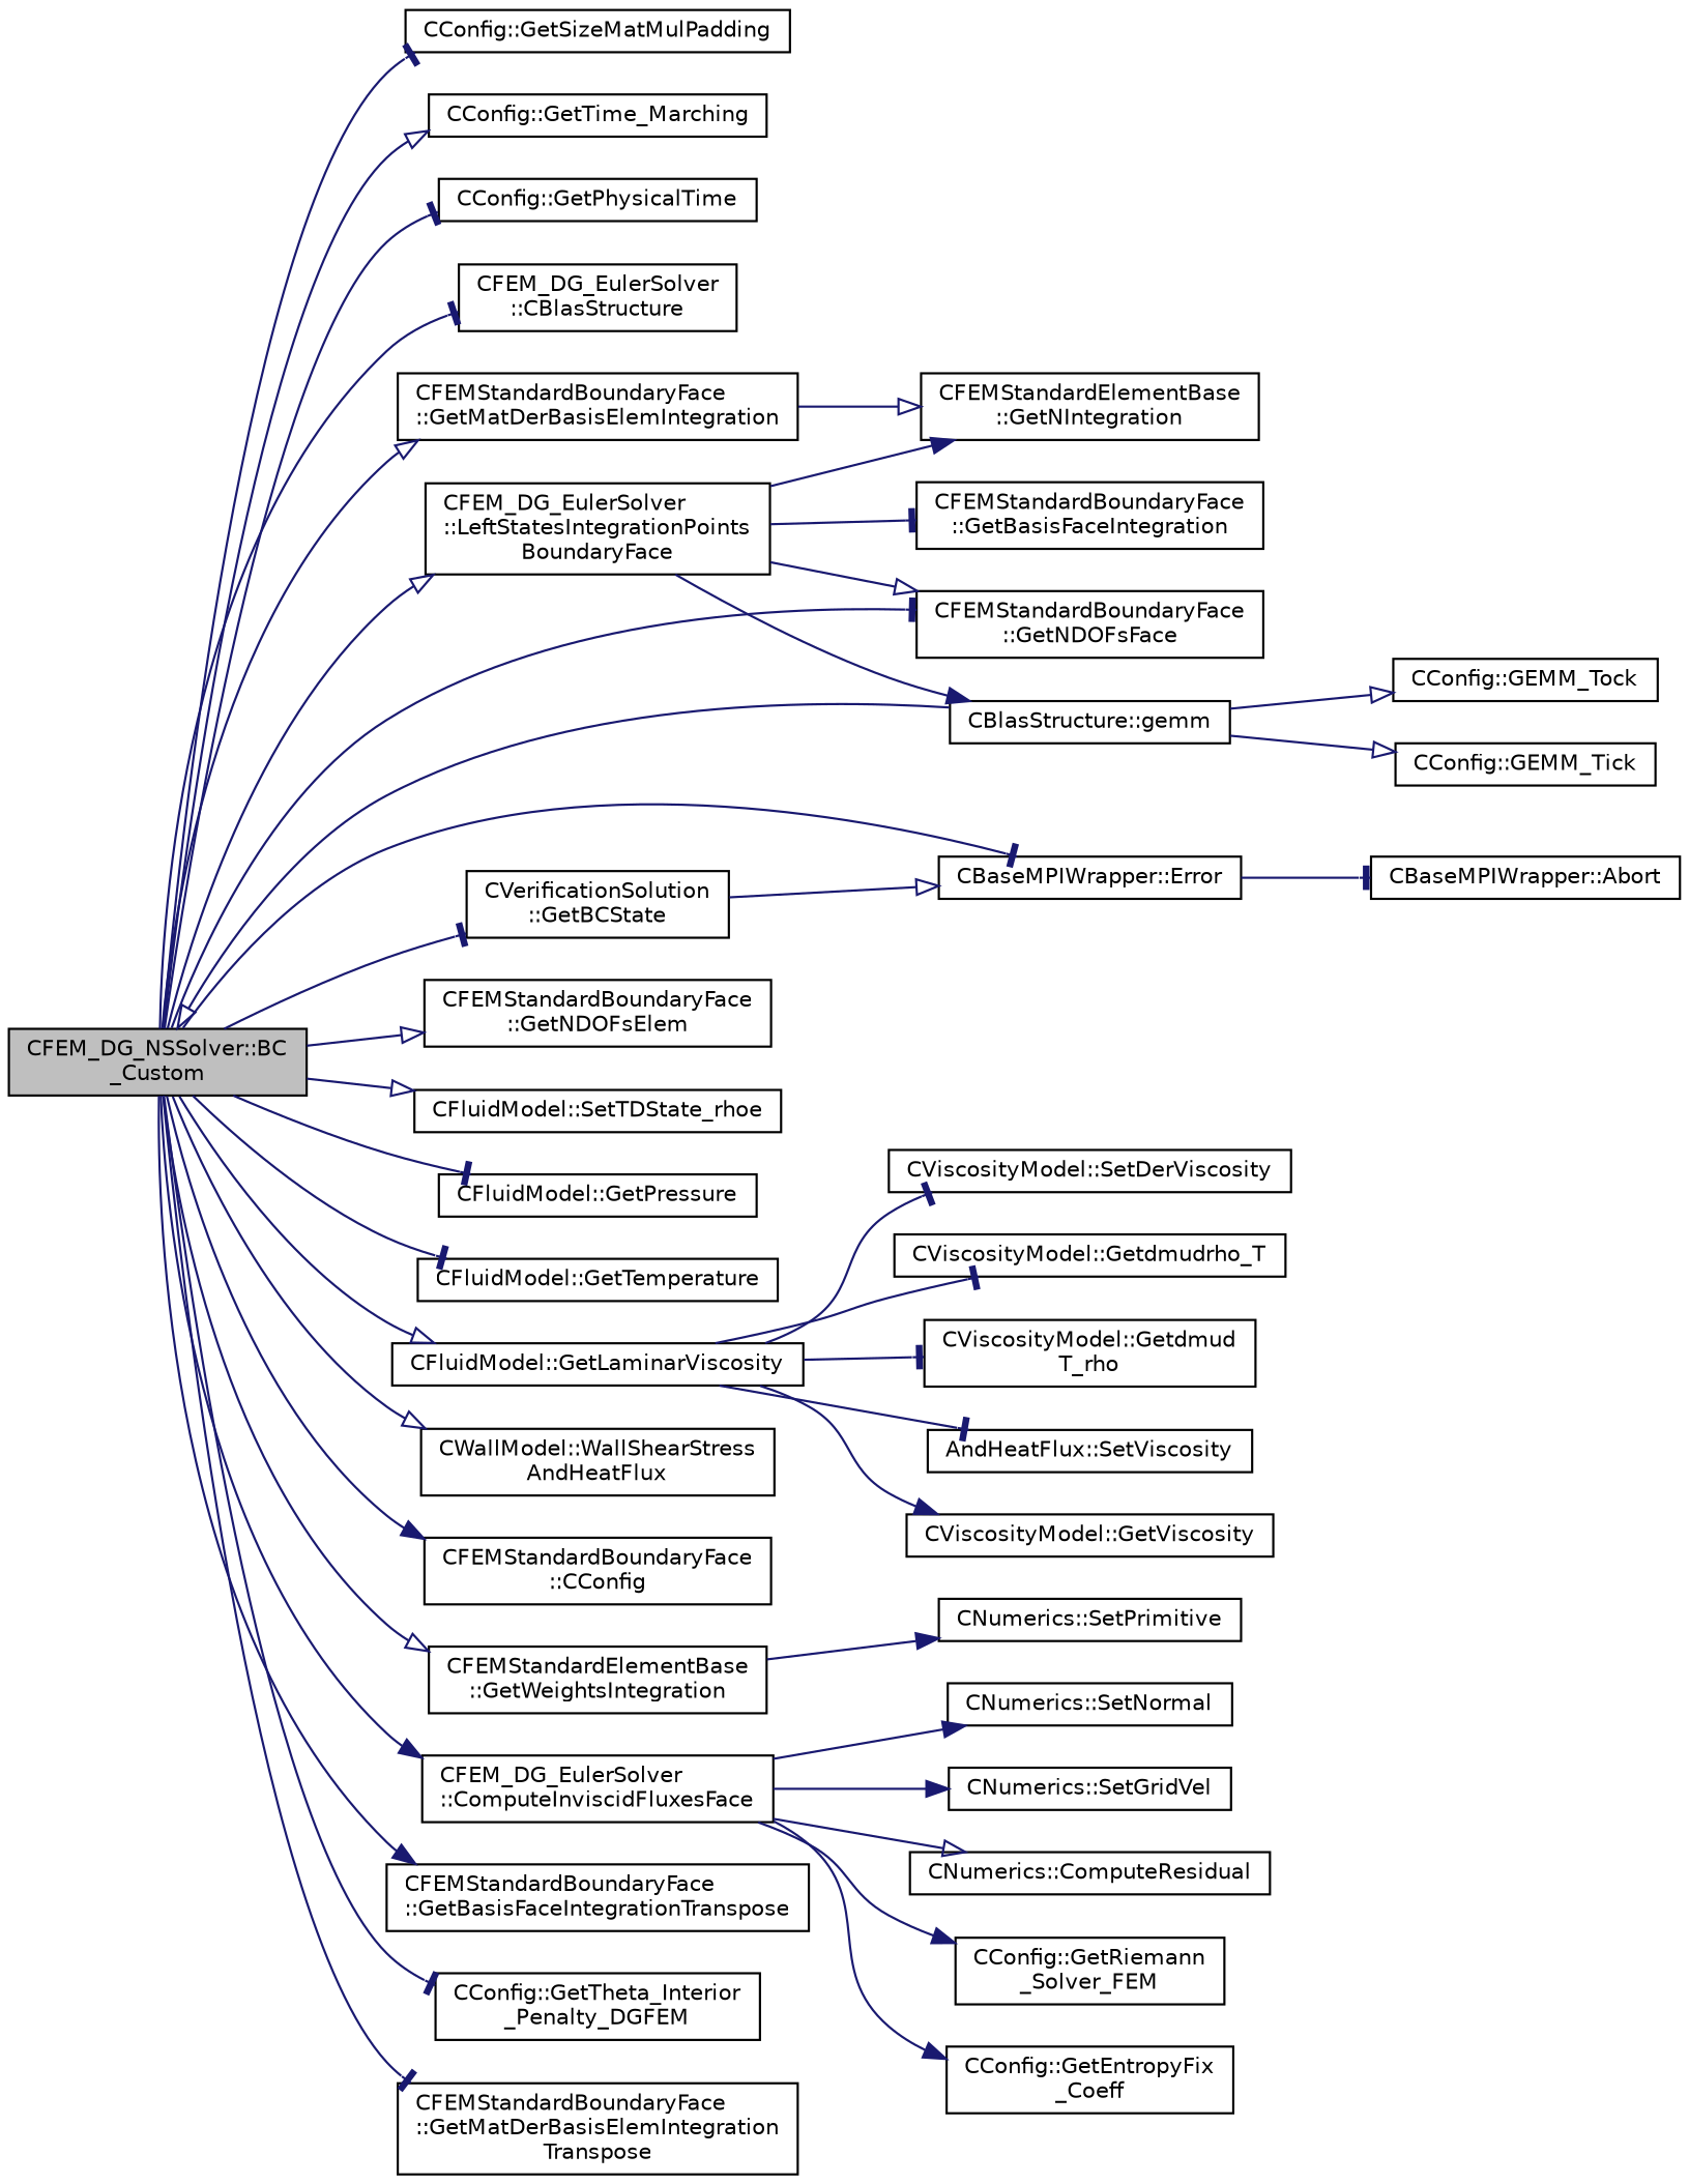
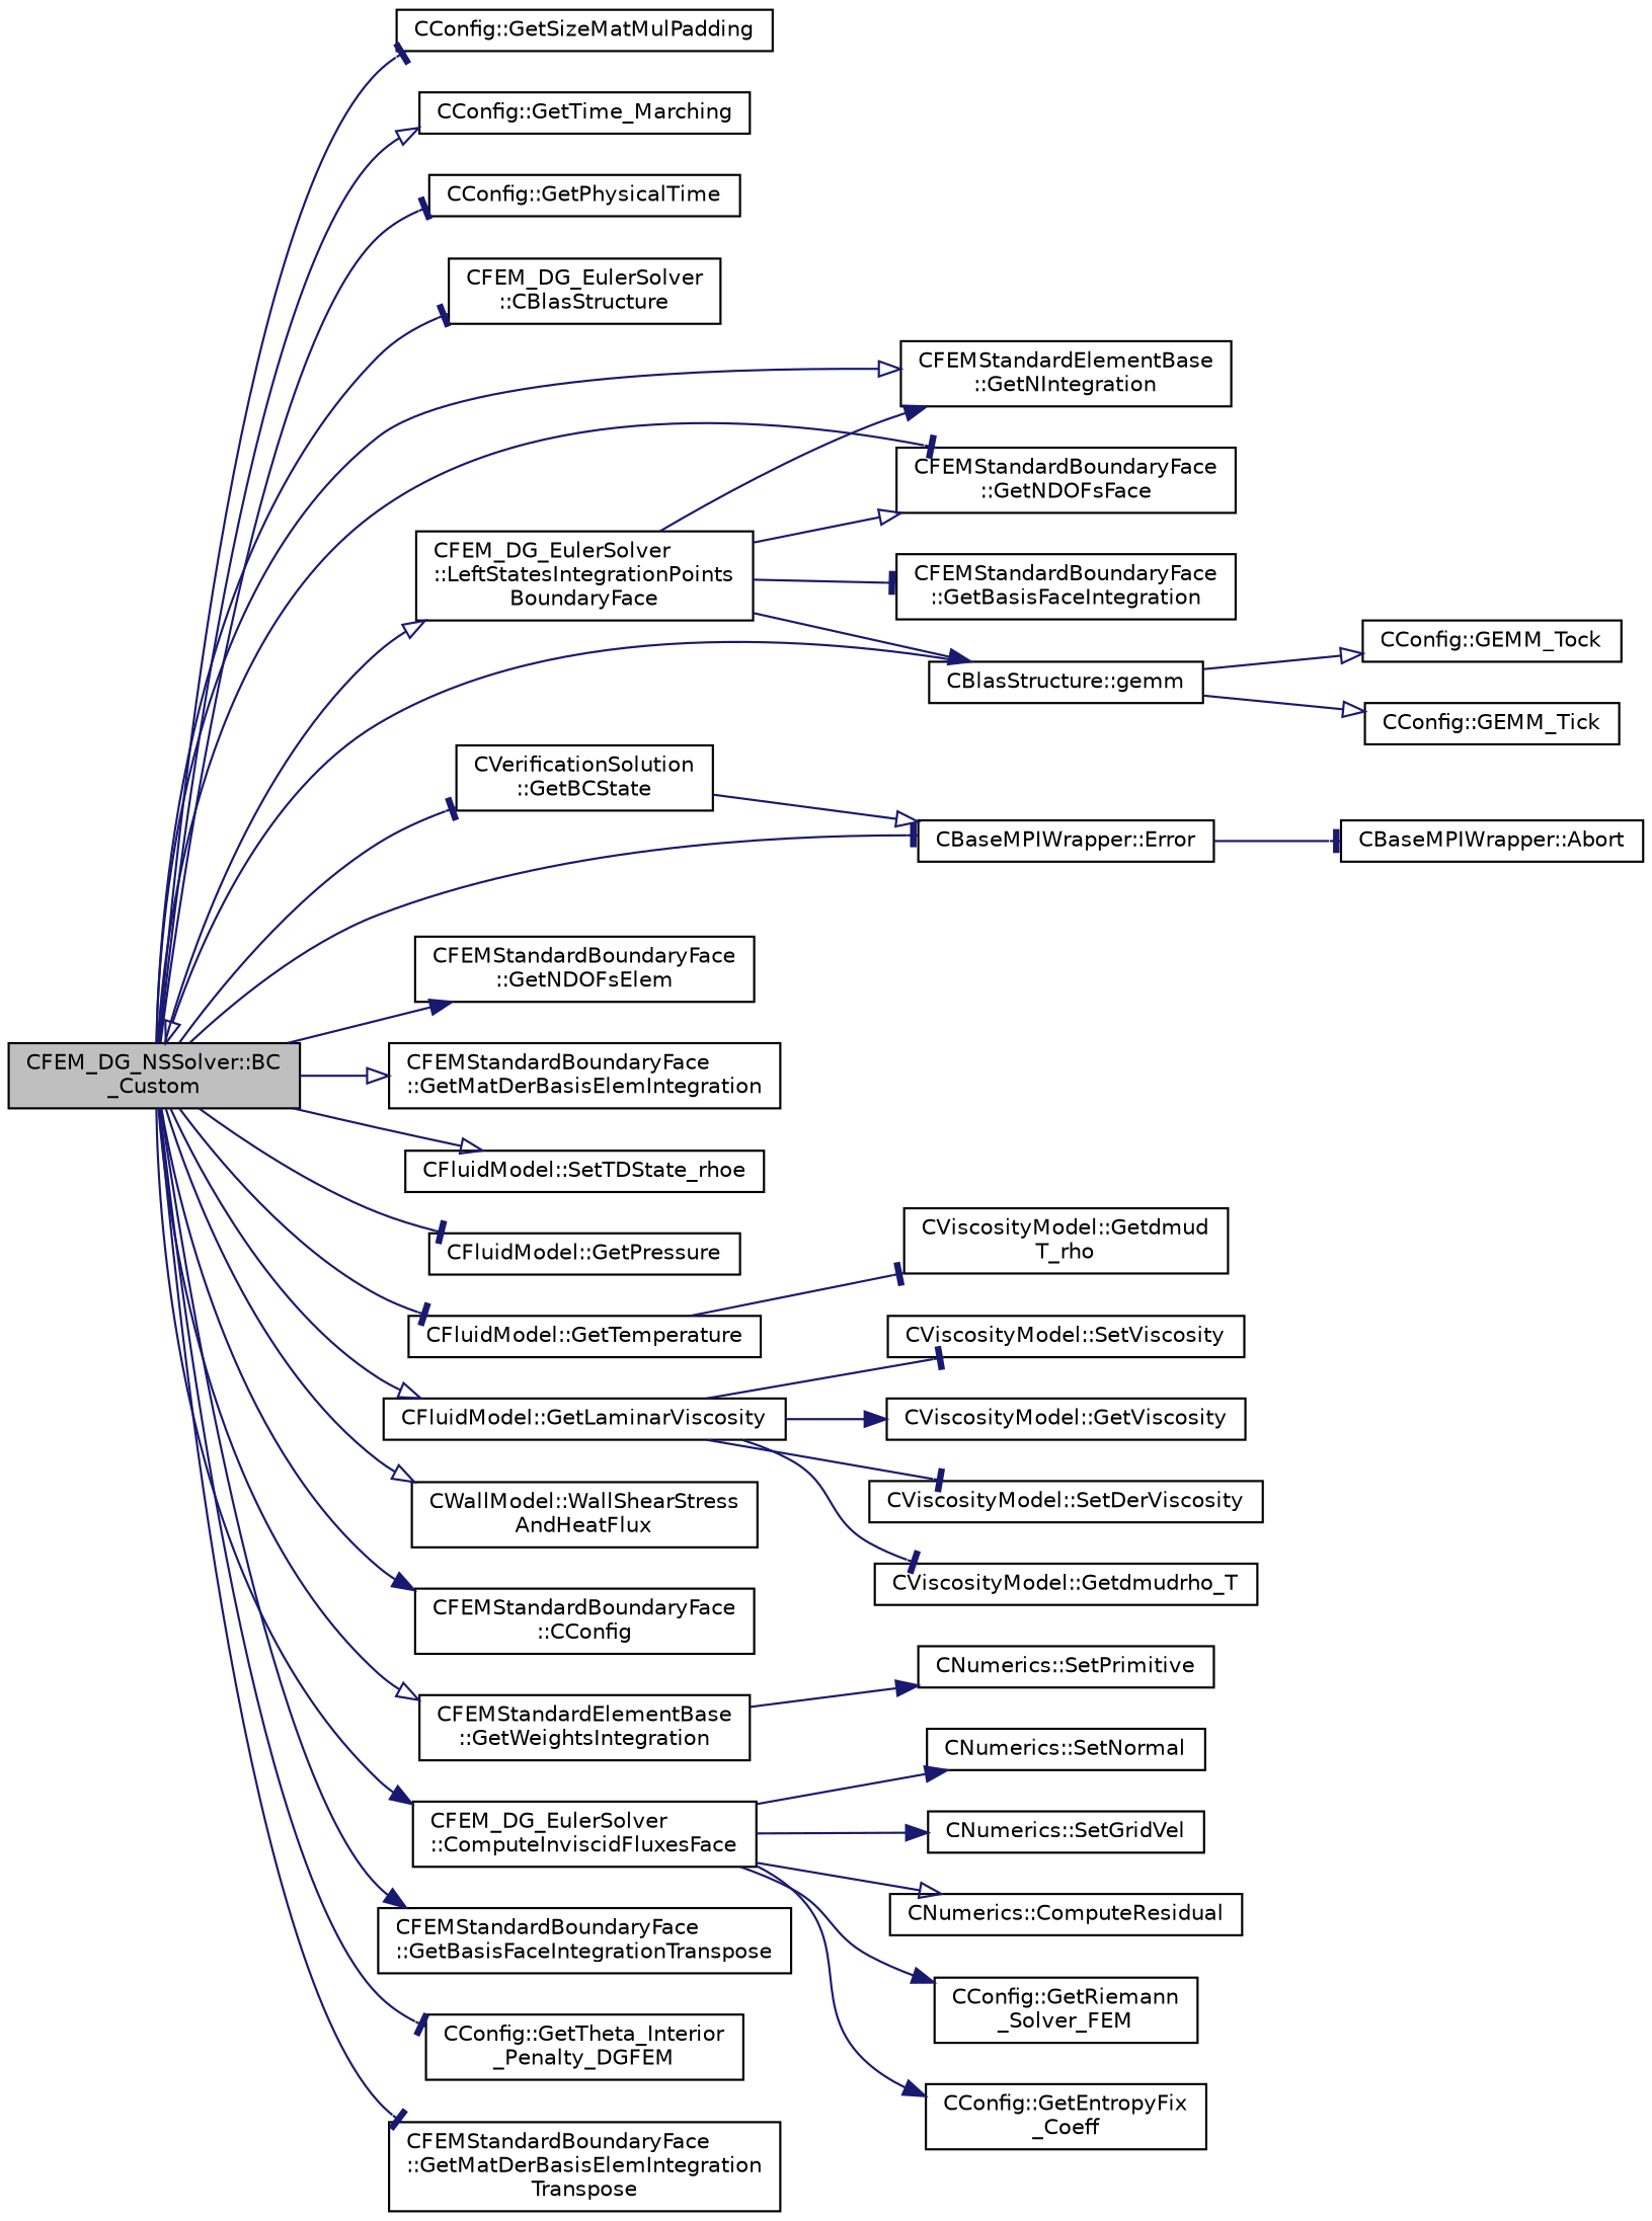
  digraph {
    rankdir=LR
    node [color=black fillcolor=white fontname=Helvetica fontsize=10 shape=record style=filled]
    edge [arrowhead=tee color=midnightblue fontname=Helvetica fontsize=10 labelfontname=Helvetica labelfontsize=10 style=solid]
    n1 [fillcolor=grey75 fontcolor=black height=0.2 label="CFEM_DG_NSSolver::BC\l_Custom" width=0.4]
    n2 [height=0.2 label="CConfig::GetSizeMatMulPadding" width=0.4]
    n3 [height=0.2 label="CConfig::GetTime_Marching" width=0.4]
    n4 [height=0.2 label="CConfig::GetPhysicalTime" width=0.4]
    n5 [height=0.2 label="CFEM_DG_EulerSolver\l::CBlasStructure" width=0.4]
    n6 [height=0.2 label="CFEMStandardElementBase\l::GetNIntegration" width=0.4]
    n7 [height=0.2 label="CFEM_DG_EulerSolver\l::LeftStatesIntegrationPoints\lBoundaryFace" width=0.4]
    n8 [height=0.2 label="CFEMStandardBoundaryFace\l::GetNDOFsFace" width=0.4]
    n9 [height=0.2 label="CVerificationSolution\l::GetBCState" width=0.4]
    n10 [height=0.2 label="CBaseMPIWrapper::Error" width=0.4]
    n11 [height=0.2 label="CFEMStandardBoundaryFace\l::GetNDOFsElem" width=0.4]
    n12 [height=0.2 label="CFEMStandardBoundaryFace\l::GetMatDerBasisElemIntegration" width=0.4]
    n13 [height=0.2 label="CFluidModel::SetTDState_rhoe" width=0.4]
    n14 [height=0.2 label="CFluidModel::GetPressure" width=0.4]
    n15 [height=0.2 label="CFluidModel::GetTemperature" width=0.4]
    n16 [height=0.2 label="CFluidModel::GetLaminarViscosity" width=0.4]
    n17 [height=0.2 label="CWallModel::WallShearStress\lAndHeatFlux" width=0.4]
    n18 [height=0.2 label="CFEMStandardBoundaryFace\l::CConfig" width=0.4]
    n19 [height=0.2 label="CFEMStandardElementBase\l::GetWeightsIntegration" width=0.4]
    n20 [height=0.2 label="CFEM_DG_EulerSolver\l::ComputeInviscidFluxesFace" width=0.4]
    n21 [height=0.2 label="CFEMStandardBoundaryFace\l::GetBasisFaceIntegrationTranspose" width=0.4]
    n22 [height=0.2 label="CConfig::GetTheta_Interior\l_Penalty_DGFEM" width=0.4]
    n23 [height=0.2 label="CFEMStandardBoundaryFace\l::GetMatDerBasisElemIntegration\lTranspose" width=0.4]
    n24 [height=0.2 label="CBlasStructure::gemm" width=0.4]
    n25 [height=0.2 label="CFEMStandardBoundaryFace\l::GetBasisFaceIntegration" width=0.4]
    n26 [height=0.2 label="CConfig::GEMM_Tick" width=0.4]
    n27 [height=0.2 label="CConfig::GEMM_Tock" width=0.4]
    n28 [height=0.2 label="CBaseMPIWrapper::Abort" width=0.4]
-   n29 [height=0.2 label="AndHeatFlux::SetViscosity" width=0.4]
+   n29 [height=0.2 label="CViscosityModel::SetViscosity" width=0.4]
    n30 [height=0.2 label="CViscosityModel::GetViscosity" width=0.4]
    n31 [height=0.2 label="CViscosityModel::SetDerViscosity" width=0.4]
    n32 [height=0.2 label="CViscosityModel::Getdmudrho_T" width=0.4]
    n33 [height=0.2 label="CViscosityModel::Getdmud\lT_rho" width=0.4]
    n34 [height=0.2 label="CNumerics::SetPrimitive" width=0.4]
    n35 [height=0.2 label="CConfig::GetRiemann\l_Solver_FEM" width=0.4]
    n36 [height=0.2 label="CConfig::GetEntropyFix\l_Coeff" width=0.4]
    n37 [height=0.2 label="CNumerics::SetNormal" width=0.4]
    n38 [height=0.2 label="CNumerics::SetGridVel" width=0.4]
    n39 [height=0.2 label="CNumerics::ComputeResidual" width=0.4]
    n1 -> n2
    n1 -> n3 [arrowhead=onormal]
    n1 -> n4
    n1 -> n5
-   n12 -> n6 [arrowhead=onormal]
+   n1 -> n6 [arrowhead=onormal]
    n1 -> n7 [arrowhead=onormal]
    n1 -> n8
    n1 -> n9
    n1 -> n10
-   n1 -> n11 [arrowhead=onormal]
+   n1 -> n11 [arrowhead=normal]
    n1 -> n12 [arrowhead=onormal]
    n1 -> n13 [arrowhead=onormal]
    n1 -> n14
    n1 -> n15
    n1 -> n16 [arrowhead=onormal]
    n1 -> n17 [arrowhead=onormal]
    n1 -> n18 [arrowhead=normal]
    n1 -> n19 [arrowhead=onormal]
    n1 -> n20 [arrowhead=normal]
    n1 -> n21 [arrowhead=normal]
    n1 -> n22
    n1 -> n23
    n7 -> n6 [arrowhead=normal]
    n7 -> n8 [arrowhead=onormal]
    n7 -> n24 [arrowhead=normal]
    n7 -> n25
    n9 -> n10 [arrowhead=onormal]
    n10 -> n28
    n16 -> n29
    n16 -> n30 [arrowhead=normal]
    n16 -> n31
    n16 -> n32
-   n16 -> n33
+   n15 -> n33
    n19 -> n34 [arrowhead=normal]
    n20 -> n35 [arrowhead=normal]
    n20 -> n36 [arrowhead=normal]
    n20 -> n37 [arrowhead=normal]
    n20 -> n38 [arrowhead=normal]
    n20 -> n39 [arrowhead=onormal]
    n24 -> n1 [arrowhead=onormal]
    n24 -> n26 [arrowhead=onormal]
    n24 -> n27 [arrowhead=onormal]
  }
